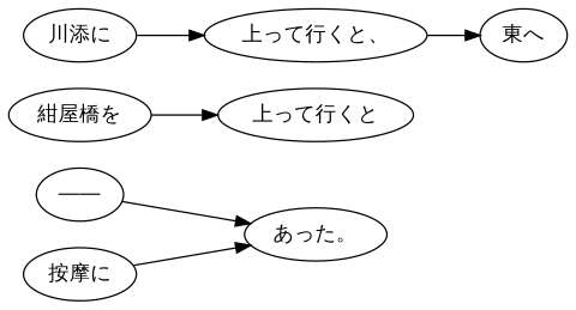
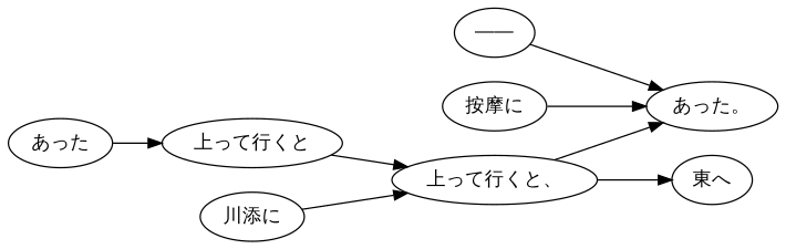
  digraph {
    fontname=Ubuntu
    rankdir=LR
    node [fontname=Ubuntu]
    edge [fontname=Ubuntu]
    n1 [label="——"]
    n2 [label="あった。"]
-   n3 [label="紺屋橋を"]
+   n3 [label="あった"]
    n4 [label="上って行くと"]
    n5 [label="上って行くと、"]
    n6 [label="東へ"]
    n7 [label="川添に"]
    n8 [label="按摩に"]
    n1 -> n2
    n3 -> n4
+   n4 -> n5
+   n5 -> n2
    n5 -> n6
    n7 -> n5
    n8 -> n2
  }
